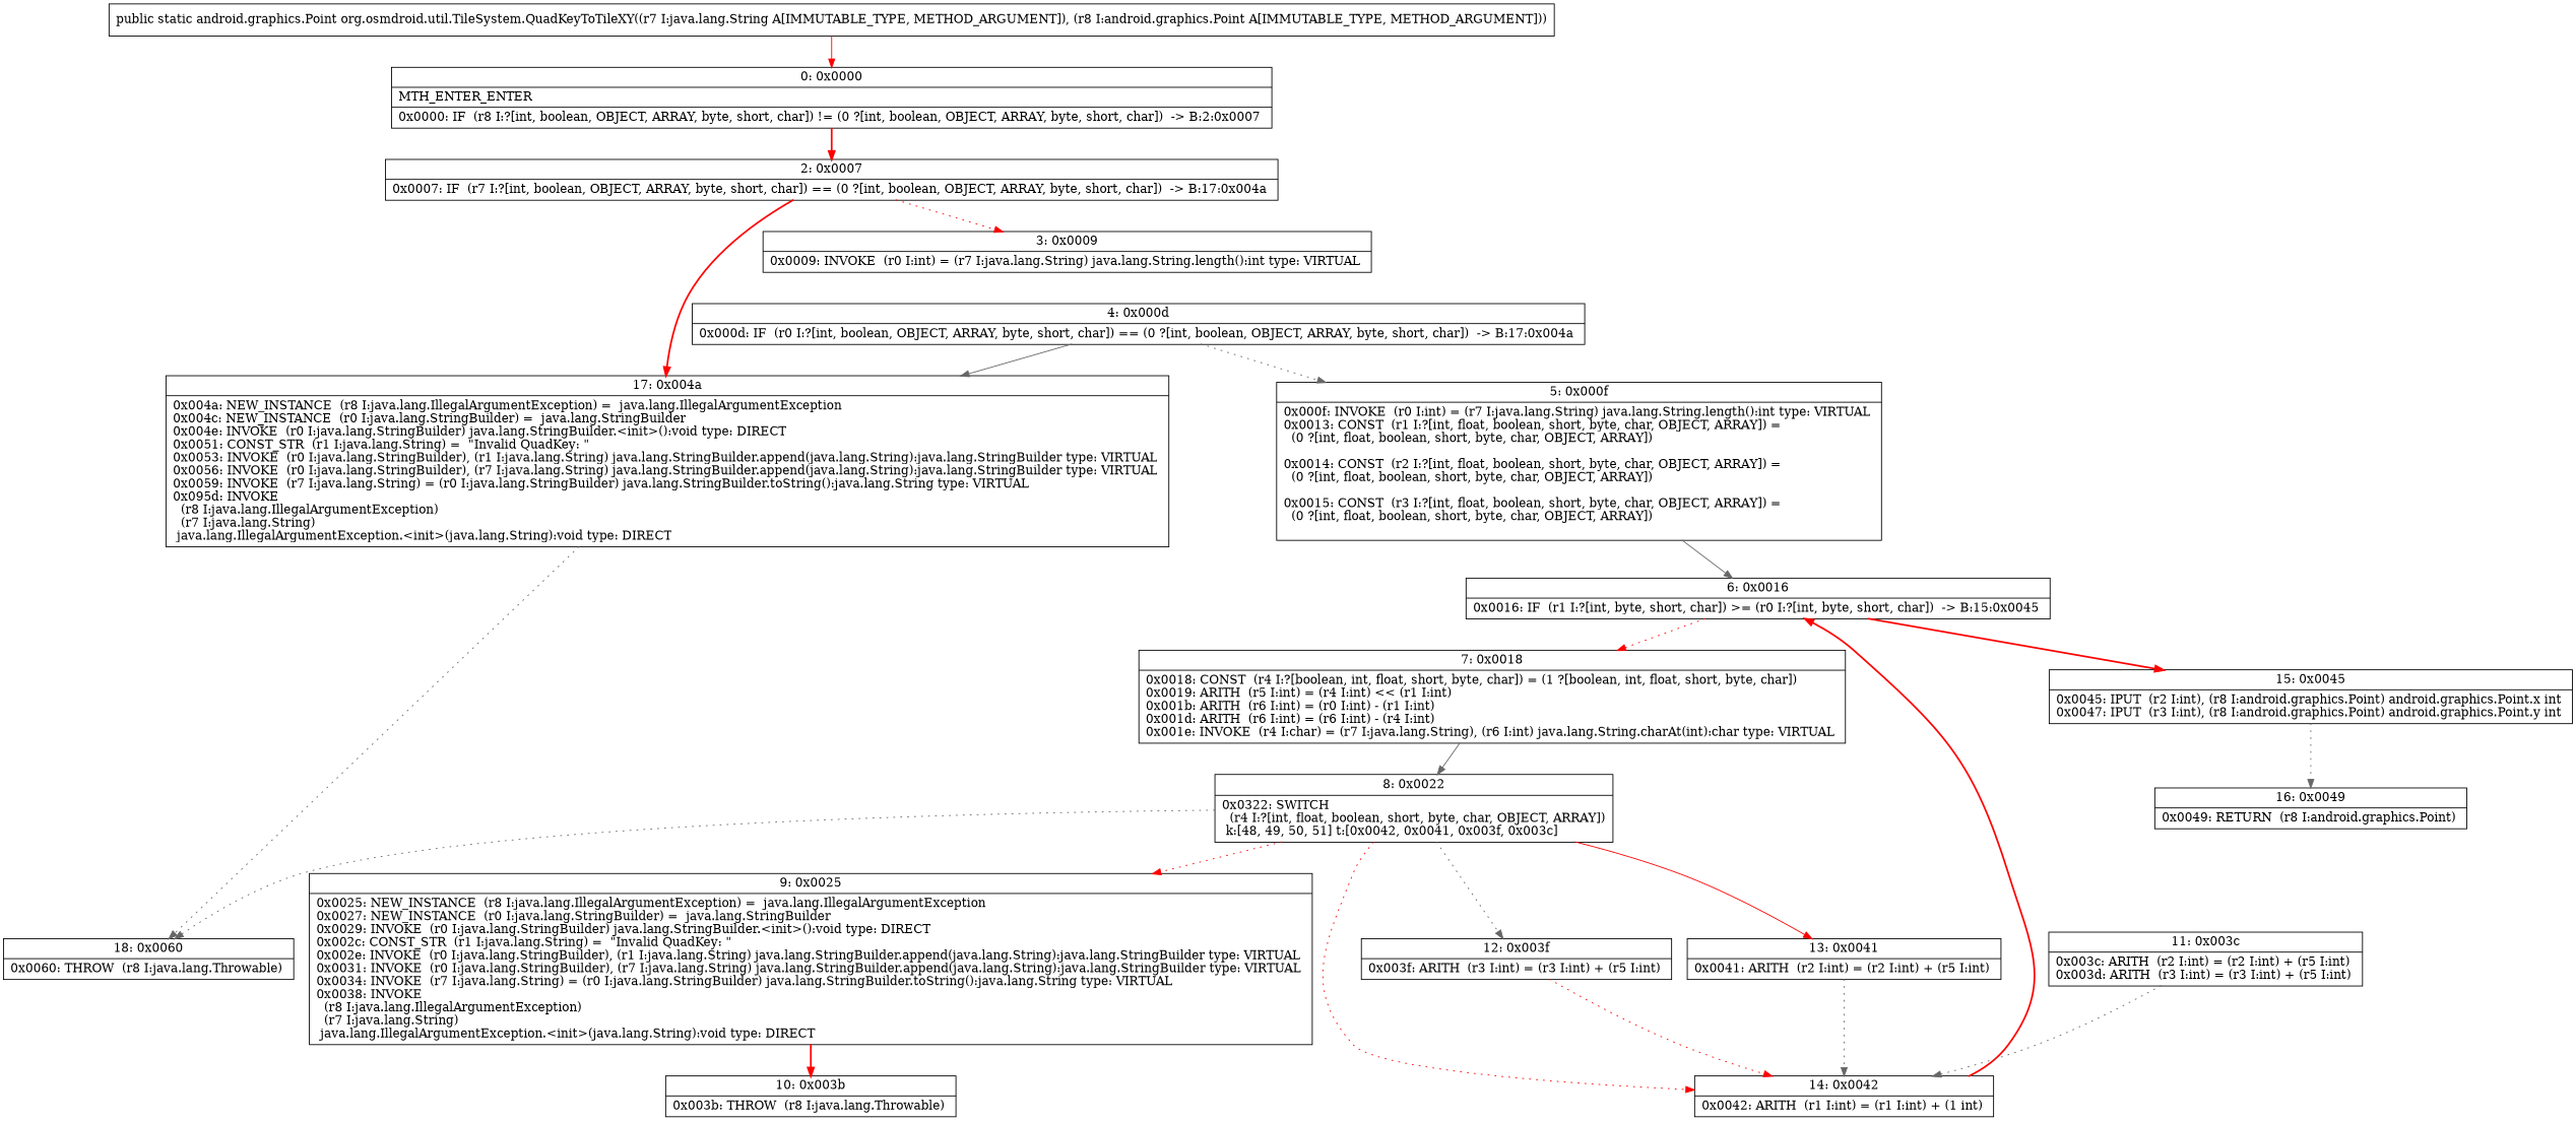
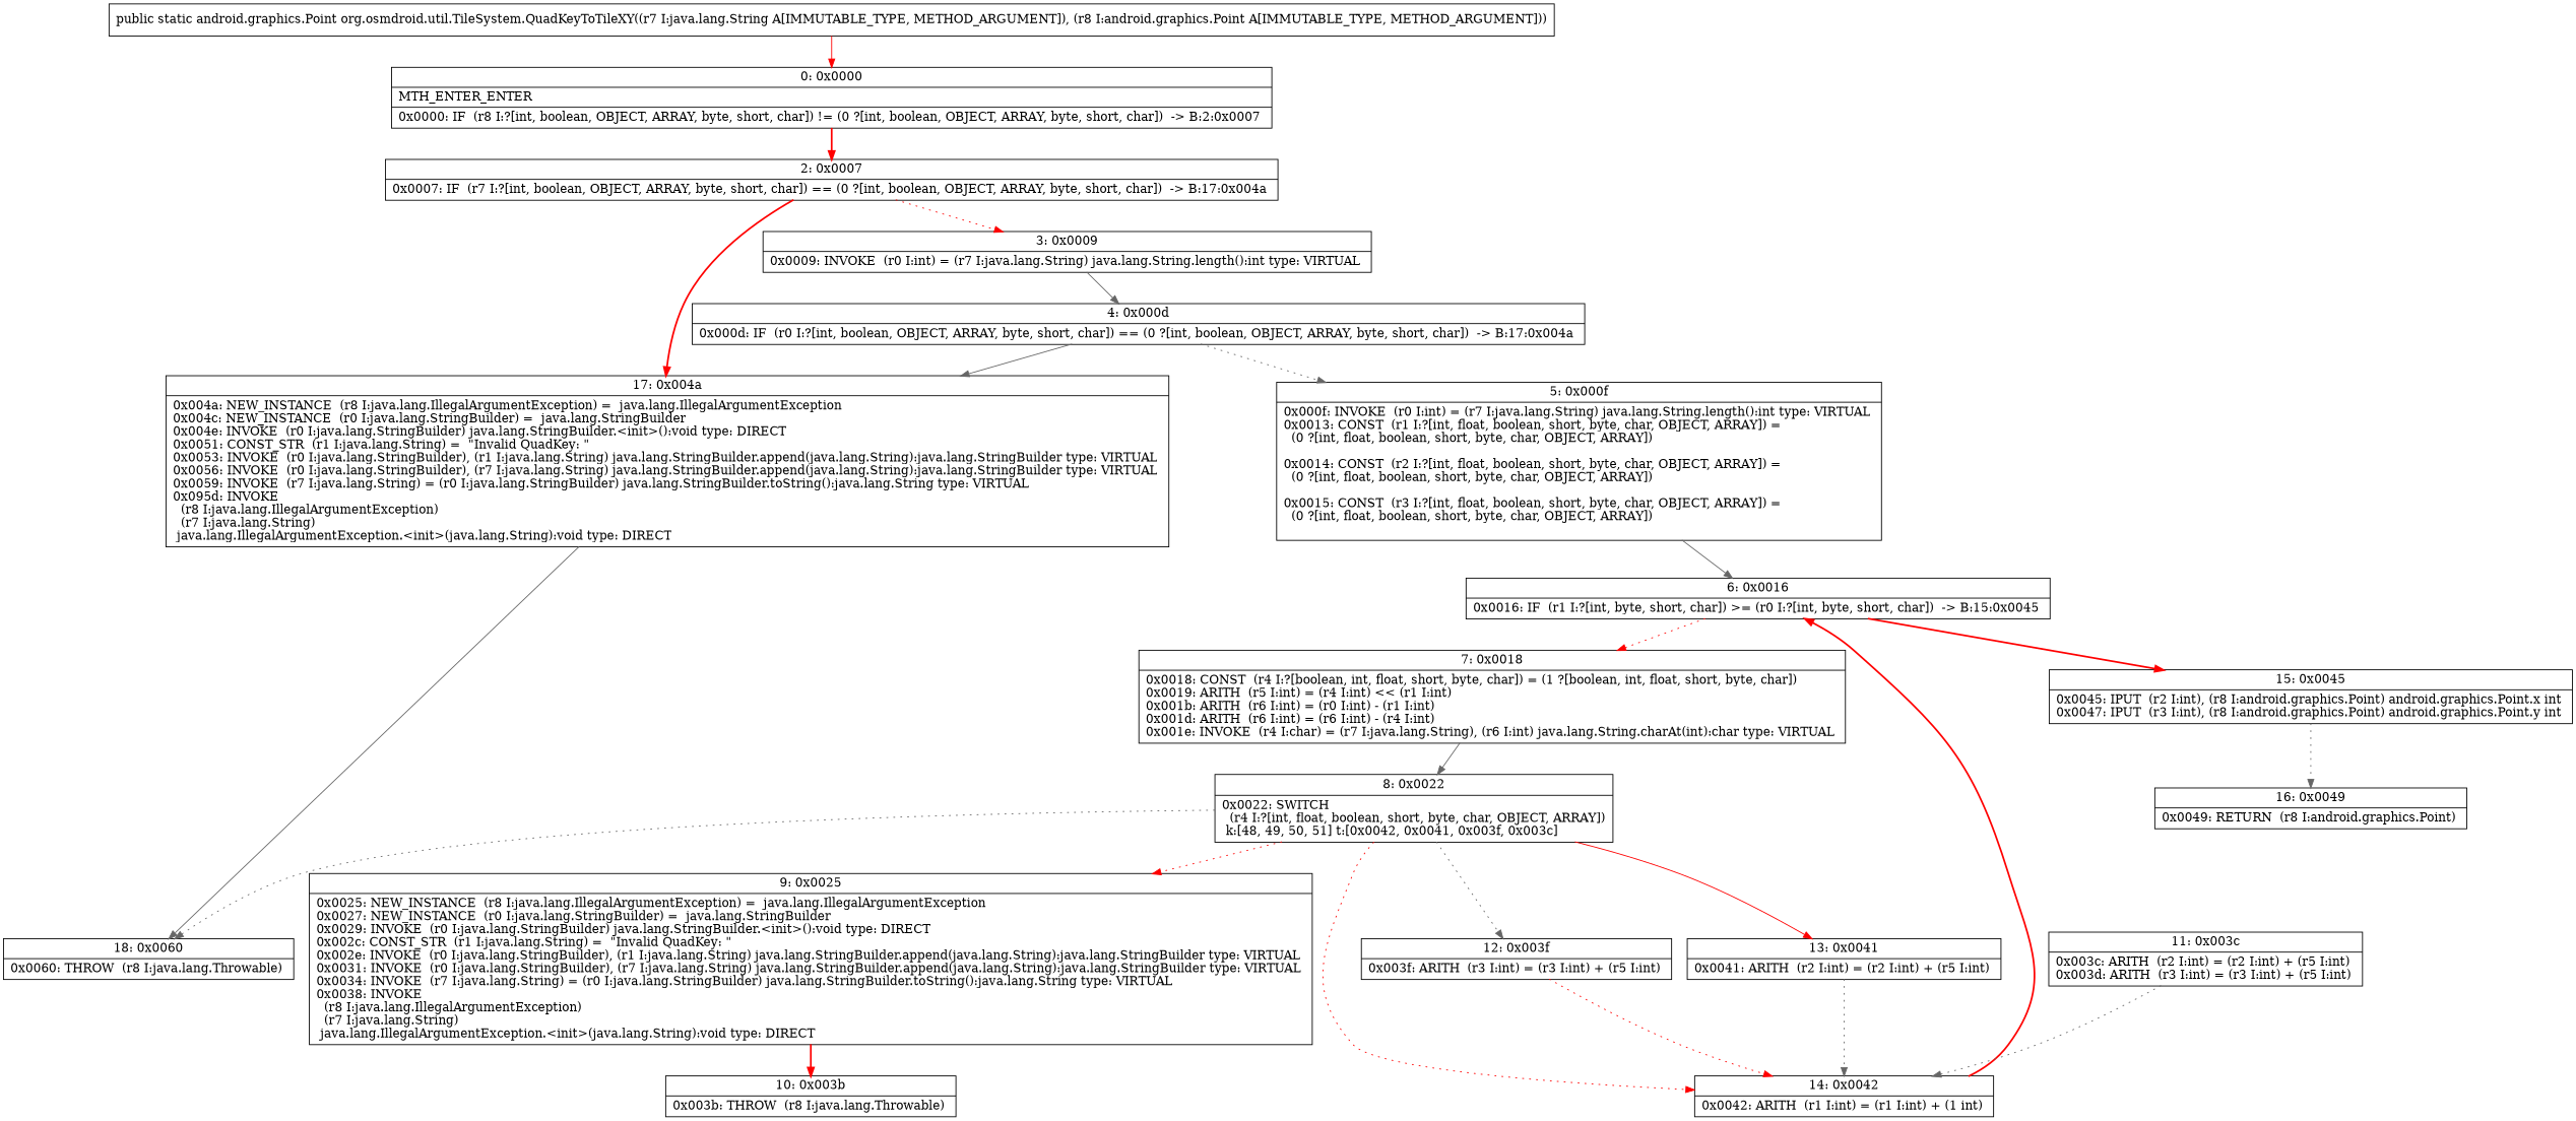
  digraph {
    node [shape=record]
    edge [color=red style=dotted]
    n1 [label="{0\:\ 0x0000|MTH_ENTER_ENTER\l|0x0000: IF  (r8 I:?[int, boolean, OBJECT, ARRAY, byte, short, char]) != (0 ?[int, boolean, OBJECT, ARRAY, byte, short, char])  \-\> B:2:0x0007 \l}"]
    n2 [label="{2\:\ 0x0007|0x0007: IF  (r7 I:?[int, boolean, OBJECT, ARRAY, byte, short, char]) == (0 ?[int, boolean, OBJECT, ARRAY, byte, short, char])  \-\> B:17:0x004a \l}"]
    n3 [label="{3\:\ 0x0009|0x0009: INVOKE  (r0 I:int) = (r7 I:java.lang.String) java.lang.String.length():int type: VIRTUAL \l}"]
    n4 [label="{17\:\ 0x004a|0x004a: NEW_INSTANCE  (r8 I:java.lang.IllegalArgumentException) =  java.lang.IllegalArgumentException \l0x004c: NEW_INSTANCE  (r0 I:java.lang.StringBuilder) =  java.lang.StringBuilder \l0x004e: INVOKE  (r0 I:java.lang.StringBuilder) java.lang.StringBuilder.\<init\>():void type: DIRECT \l0x0051: CONST_STR  (r1 I:java.lang.String) =  \"Invalid QuadKey: \" \l0x0053: INVOKE  (r0 I:java.lang.StringBuilder), (r1 I:java.lang.String) java.lang.StringBuilder.append(java.lang.String):java.lang.StringBuilder type: VIRTUAL \l0x0056: INVOKE  (r0 I:java.lang.StringBuilder), (r7 I:java.lang.String) java.lang.StringBuilder.append(java.lang.String):java.lang.StringBuilder type: VIRTUAL \l0x0059: INVOKE  (r7 I:java.lang.String) = (r0 I:java.lang.StringBuilder) java.lang.StringBuilder.toString():java.lang.String type: VIRTUAL \l0x095d: INVOKE  \l  (r8 I:java.lang.IllegalArgumentException)\l  (r7 I:java.lang.String)\l java.lang.IllegalArgumentException.\<init\>(java.lang.String):void type: DIRECT \l}"]
    n5 [label="{4\:\ 0x000d|0x000d: IF  (r0 I:?[int, boolean, OBJECT, ARRAY, byte, short, char]) == (0 ?[int, boolean, OBJECT, ARRAY, byte, short, char])  \-\> B:17:0x004a \l}"]
    n6 [label="{18\:\ 0x0060|0x0060: THROW  (r8 I:java.lang.Throwable) \l}"]
    n7 [label="{5\:\ 0x000f|0x000f: INVOKE  (r0 I:int) = (r7 I:java.lang.String) java.lang.String.length():int type: VIRTUAL \l0x0013: CONST  (r1 I:?[int, float, boolean, short, byte, char, OBJECT, ARRAY]) = \l  (0 ?[int, float, boolean, short, byte, char, OBJECT, ARRAY])\l \l0x0014: CONST  (r2 I:?[int, float, boolean, short, byte, char, OBJECT, ARRAY]) = \l  (0 ?[int, float, boolean, short, byte, char, OBJECT, ARRAY])\l \l0x0015: CONST  (r3 I:?[int, float, boolean, short, byte, char, OBJECT, ARRAY]) = \l  (0 ?[int, float, boolean, short, byte, char, OBJECT, ARRAY])\l \l}"]
    n8 [label="{6\:\ 0x0016|0x0016: IF  (r1 I:?[int, byte, short, char]) \>= (r0 I:?[int, byte, short, char])  \-\> B:15:0x0045 \l}"]
    n9 [label="{7\:\ 0x0018|0x0018: CONST  (r4 I:?[boolean, int, float, short, byte, char]) = (1 ?[boolean, int, float, short, byte, char]) \l0x0019: ARITH  (r5 I:int) = (r4 I:int) \<\< (r1 I:int) \l0x001b: ARITH  (r6 I:int) = (r0 I:int) \- (r1 I:int) \l0x001d: ARITH  (r6 I:int) = (r6 I:int) \- (r4 I:int) \l0x001e: INVOKE  (r4 I:char) = (r7 I:java.lang.String), (r6 I:int) java.lang.String.charAt(int):char type: VIRTUAL \l}"]
    n10 [label="{15\:\ 0x0045|0x0045: IPUT  (r2 I:int), (r8 I:android.graphics.Point) android.graphics.Point.x int \l0x0047: IPUT  (r3 I:int), (r8 I:android.graphics.Point) android.graphics.Point.y int \l}"]
-   n11 [label="{8\:\ 0x0022|0x0322: SWITCH  \l  (r4 I:?[int, float, boolean, short, byte, char, OBJECT, ARRAY])\l k:[48, 49, 50, 51] t:[0x0042, 0x0041, 0x003f, 0x003c] \l}"]
+   n11 [label="{8\:\ 0x0022|0x0022: SWITCH  \l  (r4 I:?[int, float, boolean, short, byte, char, OBJECT, ARRAY])\l k:[48, 49, 50, 51] t:[0x0042, 0x0041, 0x003f, 0x003c] \l}"]
    n12 [label="{16\:\ 0x0049|0x0049: RETURN  (r8 I:android.graphics.Point) \l}"]
    n13 [label="{9\:\ 0x0025|0x0025: NEW_INSTANCE  (r8 I:java.lang.IllegalArgumentException) =  java.lang.IllegalArgumentException \l0x0027: NEW_INSTANCE  (r0 I:java.lang.StringBuilder) =  java.lang.StringBuilder \l0x0029: INVOKE  (r0 I:java.lang.StringBuilder) java.lang.StringBuilder.\<init\>():void type: DIRECT \l0x002c: CONST_STR  (r1 I:java.lang.String) =  \"Invalid QuadKey: \" \l0x002e: INVOKE  (r0 I:java.lang.StringBuilder), (r1 I:java.lang.String) java.lang.StringBuilder.append(java.lang.String):java.lang.StringBuilder type: VIRTUAL \l0x0031: INVOKE  (r0 I:java.lang.StringBuilder), (r7 I:java.lang.String) java.lang.StringBuilder.append(java.lang.String):java.lang.StringBuilder type: VIRTUAL \l0x0034: INVOKE  (r7 I:java.lang.String) = (r0 I:java.lang.StringBuilder) java.lang.StringBuilder.toString():java.lang.String type: VIRTUAL \l0x0038: INVOKE  \l  (r8 I:java.lang.IllegalArgumentException)\l  (r7 I:java.lang.String)\l java.lang.IllegalArgumentException.\<init\>(java.lang.String):void type: DIRECT \l}"]
    n14 [label="{12\:\ 0x003f|0x003f: ARITH  (r3 I:int) = (r3 I:int) + (r5 I:int) \l}"]
    n15 [label="{13\:\ 0x0041|0x0041: ARITH  (r2 I:int) = (r2 I:int) + (r5 I:int) \l}"]
    n16 [label="{14\:\ 0x0042|0x0042: ARITH  (r1 I:int) = (r1 I:int) + (1 int) \l}"]
    n17 [label="{10\:\ 0x003b|0x003b: THROW  (r8 I:java.lang.Throwable) \l}"]
    n18 [label="{11\:\ 0x003c|0x003c: ARITH  (r2 I:int) = (r2 I:int) + (r5 I:int) \l0x003d: ARITH  (r3 I:int) = (r3 I:int) + (r5 I:int) \l}"]
    n19 [label="{public static android.graphics.Point org.osmdroid.util.TileSystem.QuadKeyToTileXY((r7 I:java.lang.String A[IMMUTABLE_TYPE, METHOD_ARGUMENT]), (r8 I:android.graphics.Point A[IMMUTABLE_TYPE, METHOD_ARGUMENT])) }"]
    n1 -> n2 [style=bold]
    n2 -> n3
    n2 -> n4 [style=bold]
-   n4 -> n6 [color=gray40]
+   n3 -> n5 [color=gray40 style=solid]
+   n4 -> n6 [color=gray40 style=solid]
    n5 -> n4 [color=gray40 style=solid]
    n5 -> n7 [color=gray40]
    n7 -> n8 [color=gray40 style=solid]
    n8 -> n9
    n8 -> n10 [style=bold]
    n9 -> n11 [color=gray40 style=solid]
    n10 -> n12 [color=gray40]
    n11 -> n6 [color=gray40]
    n11 -> n13
    n11 -> n14 [color=gray40]
    n11 -> n15 [style=solid]
    n11 -> n16
    n13 -> n17 [style=bold]
    n14 -> n16
    n15 -> n16 [color=gray40]
    n16 -> n8 [style=bold]
    n18 -> n16 [color=gray40]
    n19 -> n1 [style=solid]
  }
